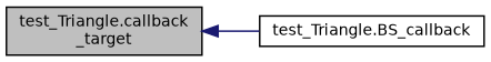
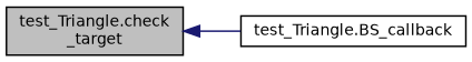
  digraph {
    rankdir=LR
    node [color=black fontname=Helvetica fontsize=10 shape=record style=filled]
-   n1 [fillcolor=grey75 fontcolor=black height=0.2 label="test_Triangle.callback\l_target" width=0.4]
+   n1 [fillcolor=grey75 fontcolor=black height=0.2 label="test_Triangle.check\l_target" width=0.4]
    n2 [fillcolor=white height=0.2 label="test_Triangle.BS_callback" width=0.4]
    n1 -> n2 [color=midnightblue dir=back fontname=Helvetica fontsize=10 labelfontname=Helvetica labelfontsize=10 style=solid]
  }
